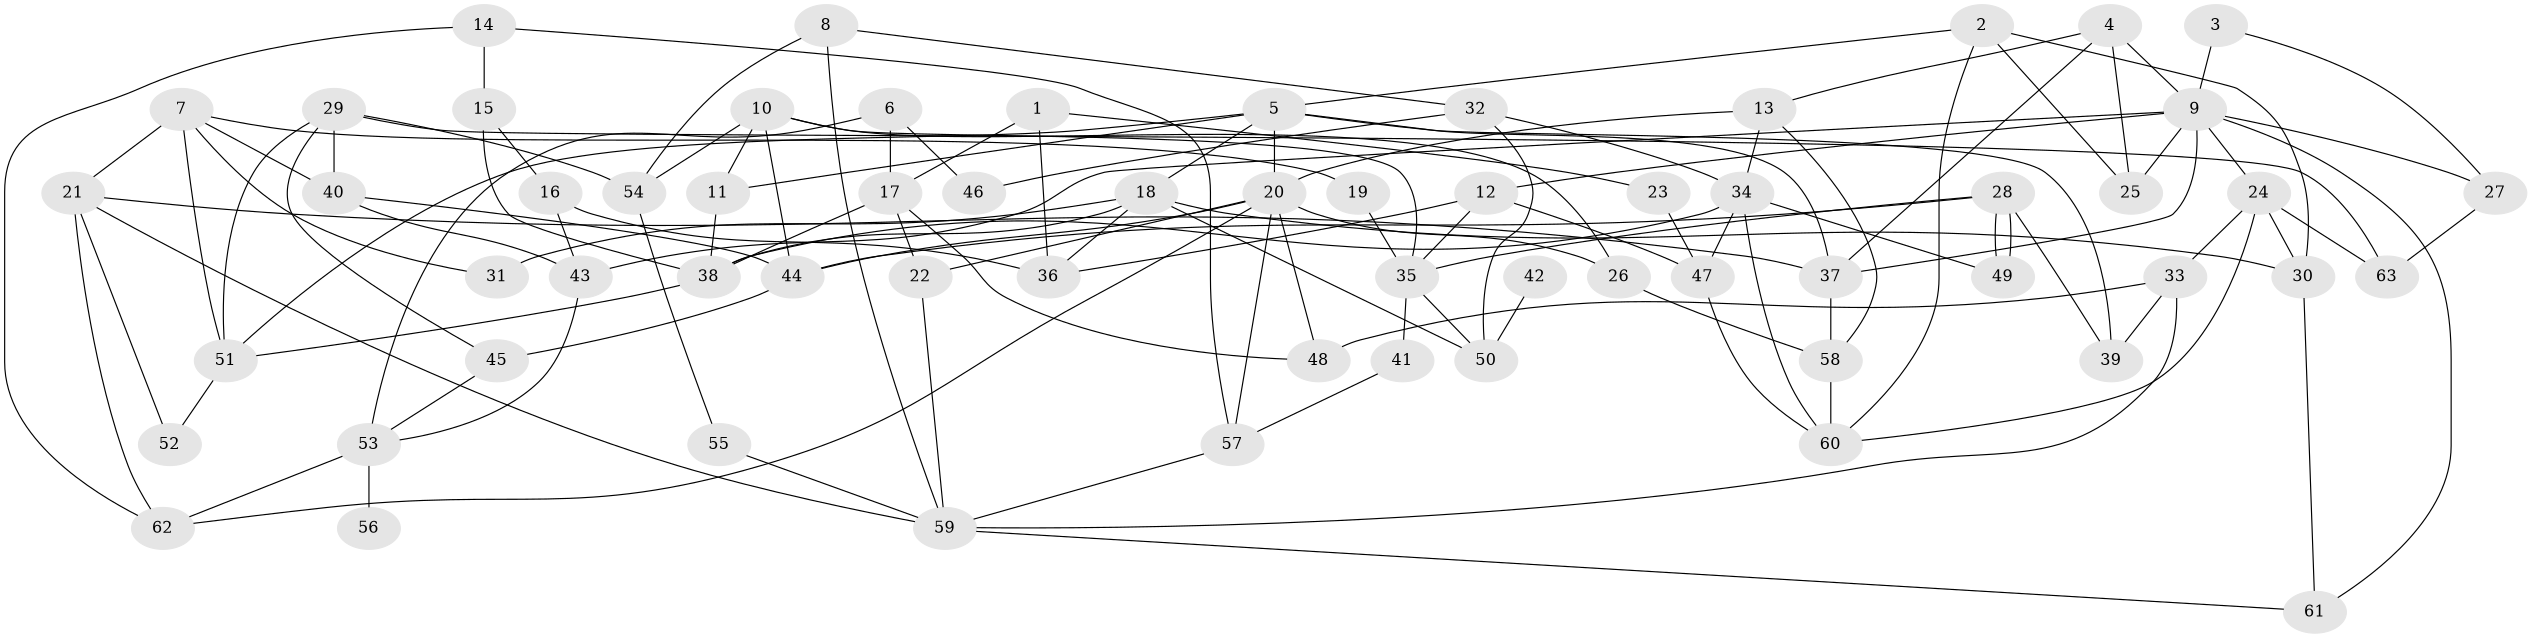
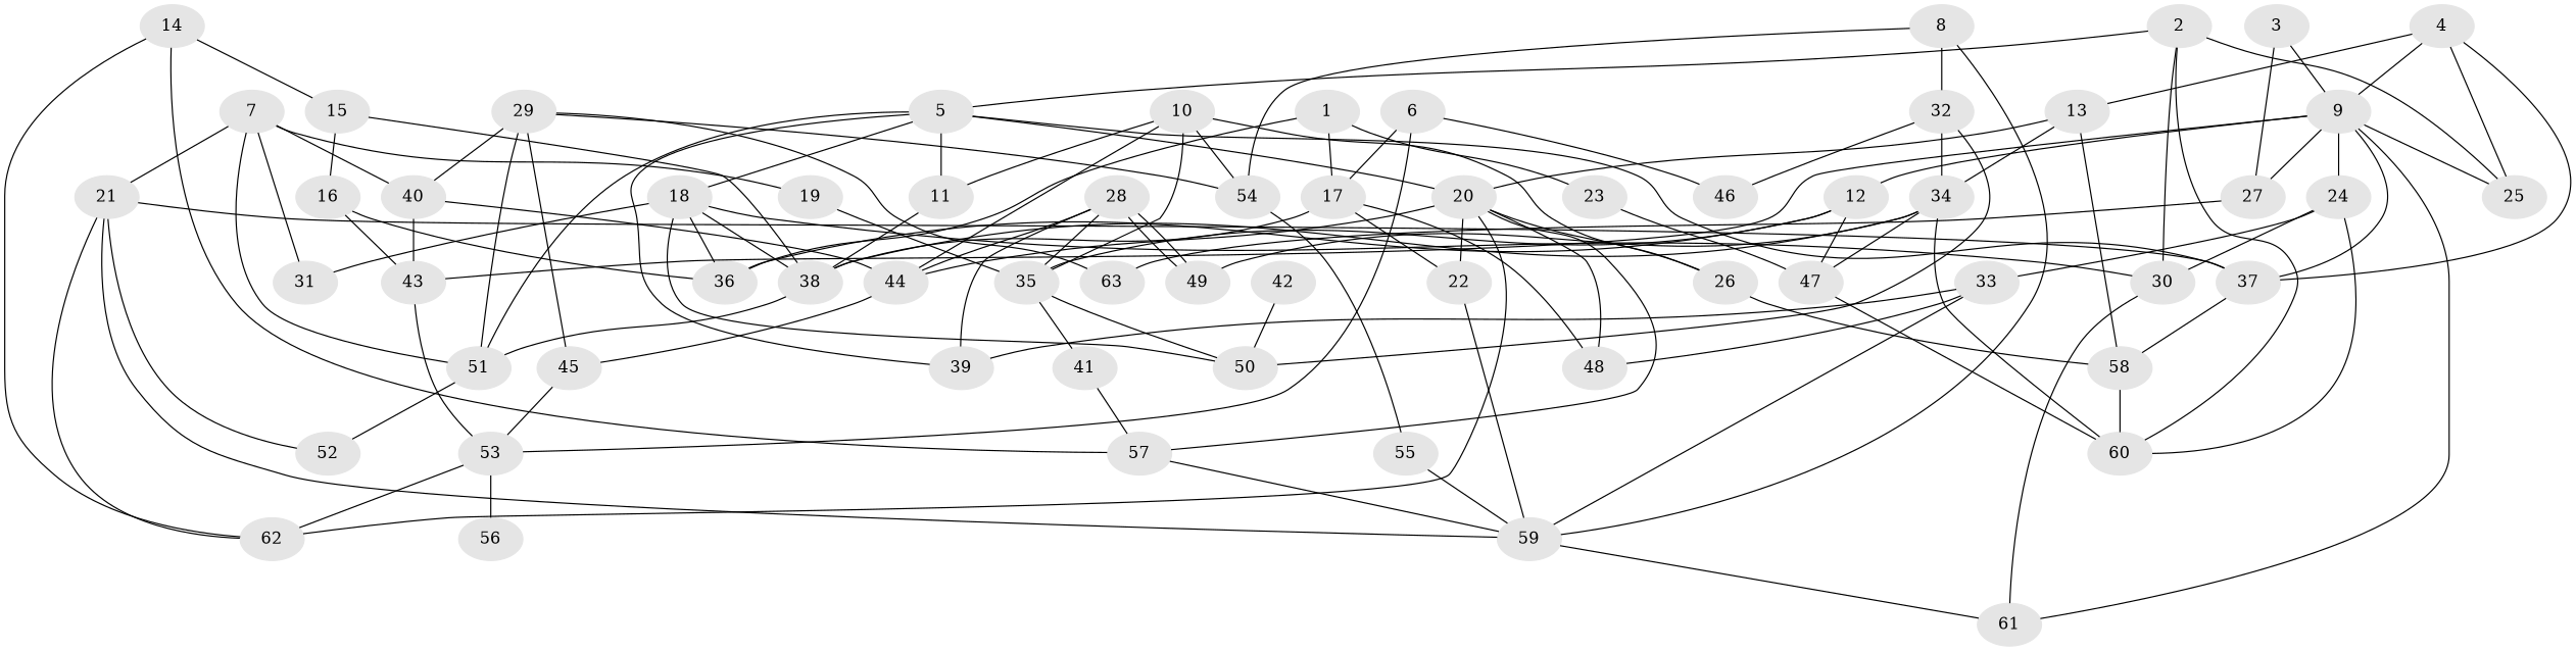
  graph {
    node [color=gray90 style=filled]
    1
    17
    23
    36
    38
    22
    48
    47
    2
    5
    25
    30
    60
    37
    11
    18
    20
    39
    51
    61
    3
    9
    27
    12
    24
    43
    63
    4
    13
    34
    58
    31
    50
    26
    44
    57
    62
    52
    6
    46
    53
    56
    7
    19
    21
    40
    35
    59
    8
    32
    54
    55
    33
    10
    41
    45
    42
    49
    14
    15
    16
    28
    29
    1 -- 17
    1 -- 23
    1 -- 36
    17 -- 38
    17 -- 22
    17 -- 48
    23 -- 47
    38 -- 51
    22 -- 59
    47 -- 60
    2 -- 5
    2 -- 25
    2 -- 30
    2 -- 60
    5 -- 37
    5 -- 11
    5 -- 18
    5 -- 20
    5 -- 39
    5 -- 51
    30 -- 61
    37 -- 58
    11 -- 38
    18 -- 36
    18 -- 38
    18 -- 30
    18 -- 31
    18 -- 50
    20 -- 22
    20 -- 48
    20 -- 26
    20 -- 44
    20 -- 57
    20 -- 62
    51 -- 52
    3 -- 9
    3 -- 27
    9 -- 25
    9 -- 37
    9 -- 61
    9 -- 27
    9 -- 12
    9 -- 24
    9 -- 43
    27 -- 63
    12 -- 36
    12 -- 47
    12 -- 35
    24 -- 30
    24 -- 60
-   24 -- 63
    24 -- 33
    43 -- 53
    4 -- 25
    4 -- 37
    4 -- 9
    4 -- 13
    13 -- 20
    13 -- 34
    13 -- 58
    34 -- 38
    34 -- 47
    34 -- 60
    34 -- 49
    58 -- 60
    26 -- 58
    44 -- 45
    57 -- 59
    6 -- 17
    6 -- 46
    6 -- 53
    53 -- 62
    53 -- 56
    7 -- 51
    7 -- 31
    7 -- 19
    7 -- 21
    7 -- 40
    19 -- 35
    21 -- 37
    21 -- 62
    21 -- 52
    21 -- 59
    40 -- 43
    40 -- 44
    35 -- 50
    35 -- 41
    59 -- 61
    8 -- 59
    8 -- 32
    8 -- 54
    32 -- 34
    32 -- 50
    32 -- 46
    54 -- 55
    55 -- 59
    33 -- 48
    33 -- 39
    33 -- 59
    10 -- 11
    10 -- 26
    10 -- 44
    10 -- 35
    10 -- 54
    41 -- 57
    45 -- 53
    42 -- 50
    14 -- 57
    14 -- 62
    14 -- 15
    15 -- 38
    15 -- 16
    16 -- 36
    16 -- 43
    28 -- 39
    28 -- 44
    28 -- 35
    28 -- 49
    28 -- 49
    29 -- 51
    29 -- 63
    29 -- 40
    29 -- 54
    29 -- 45
  }
